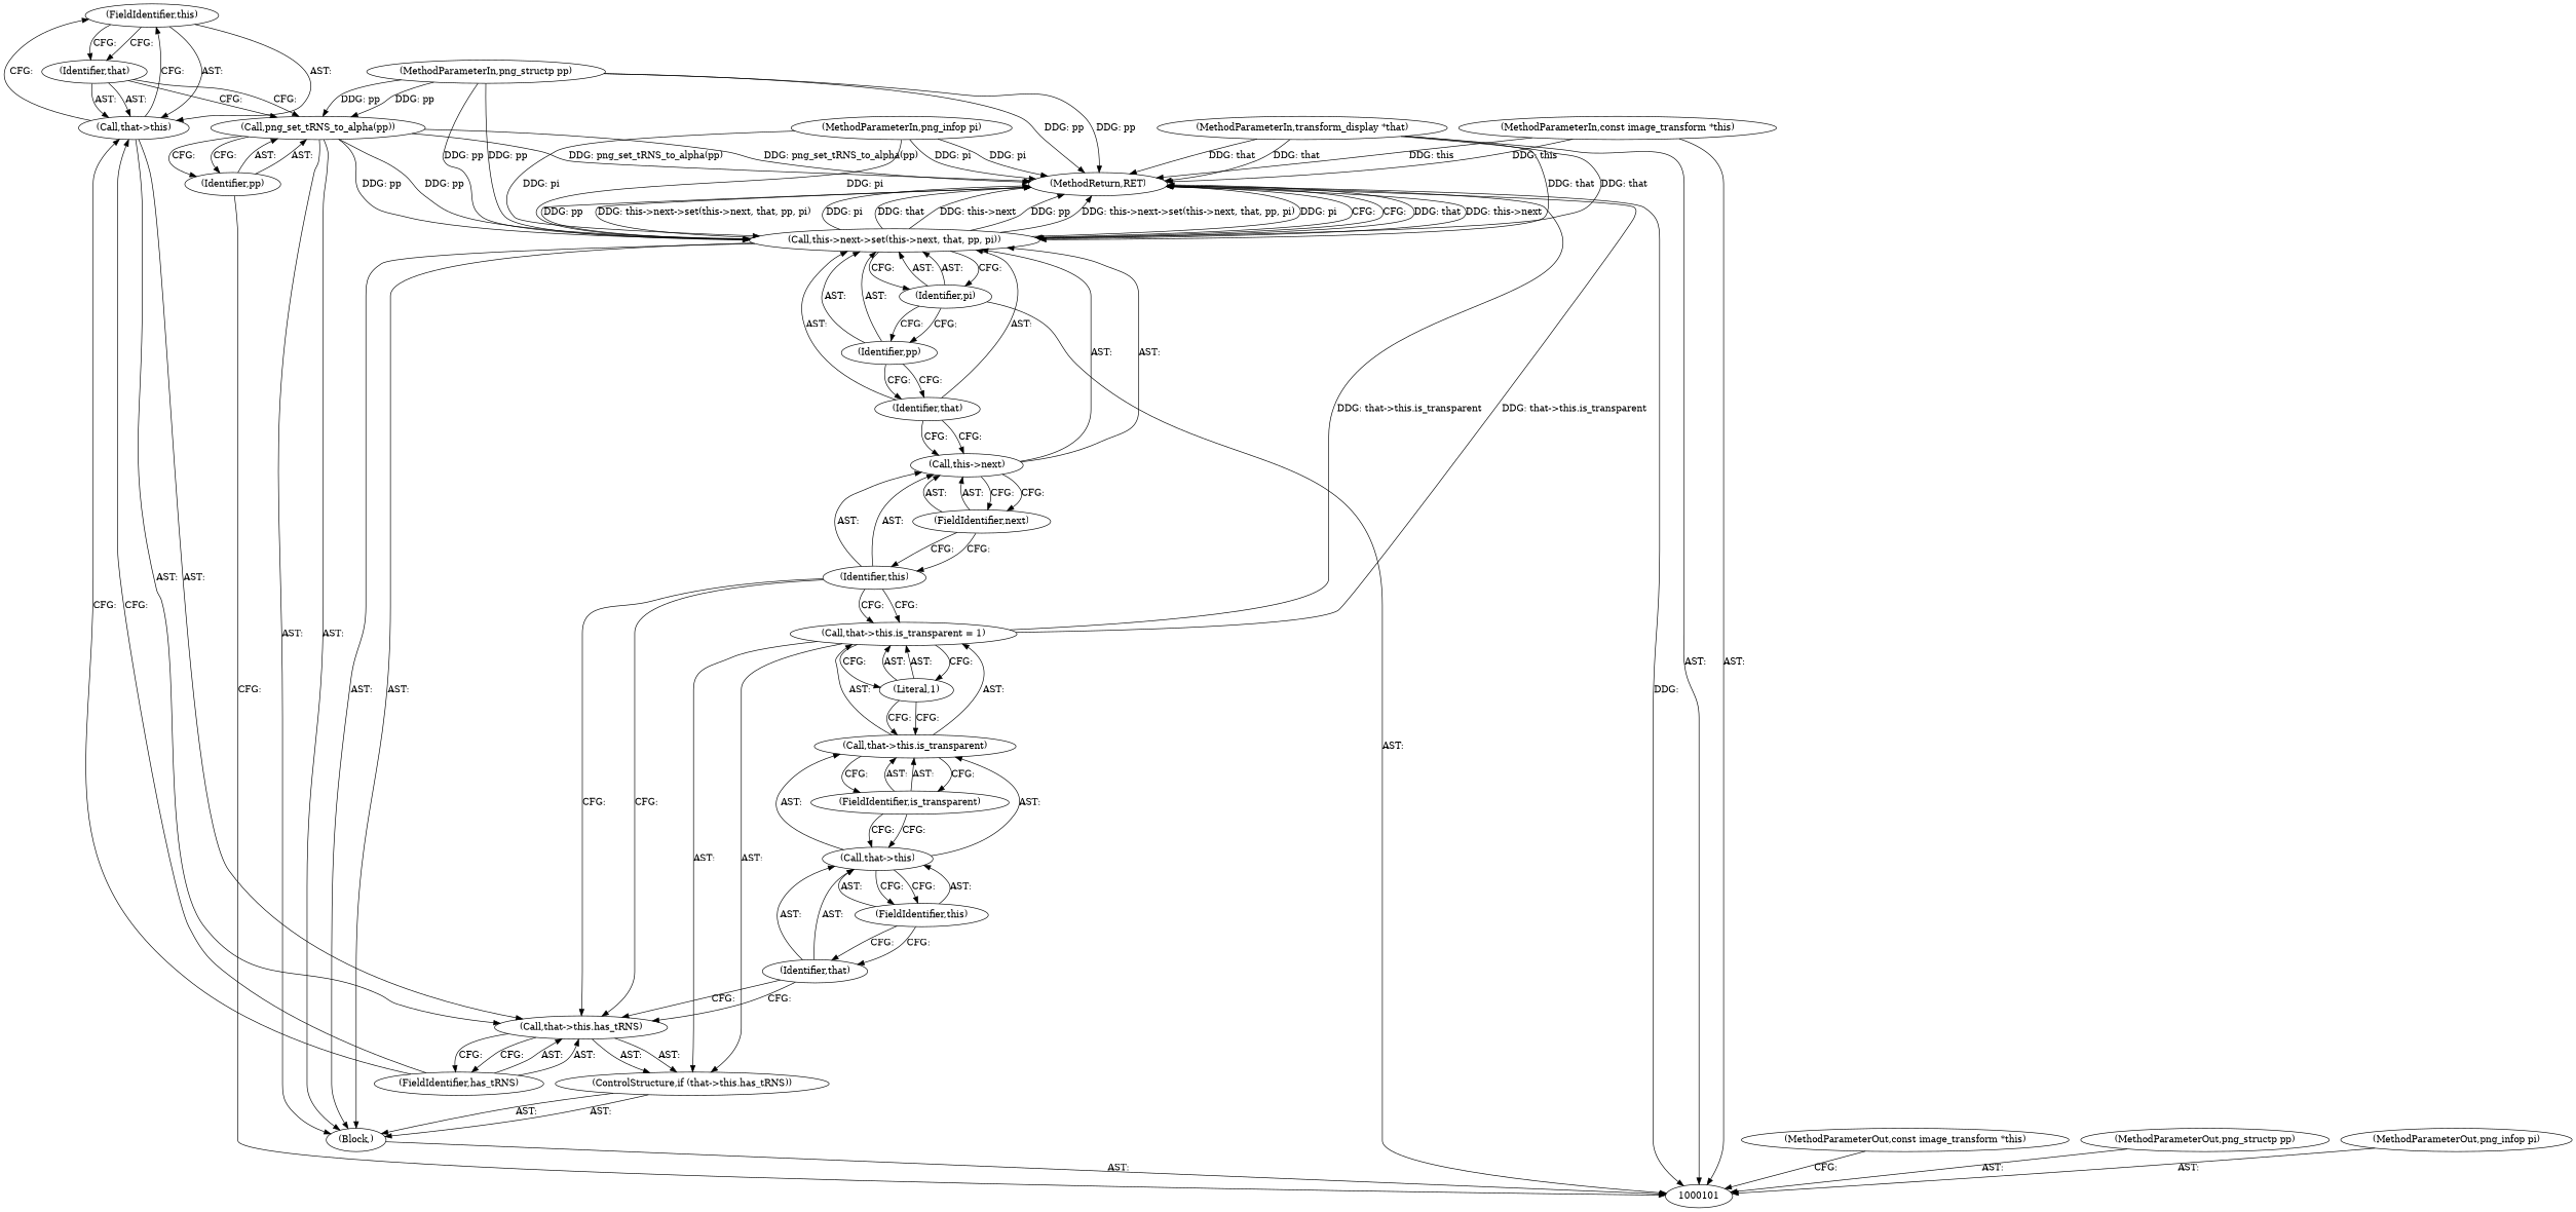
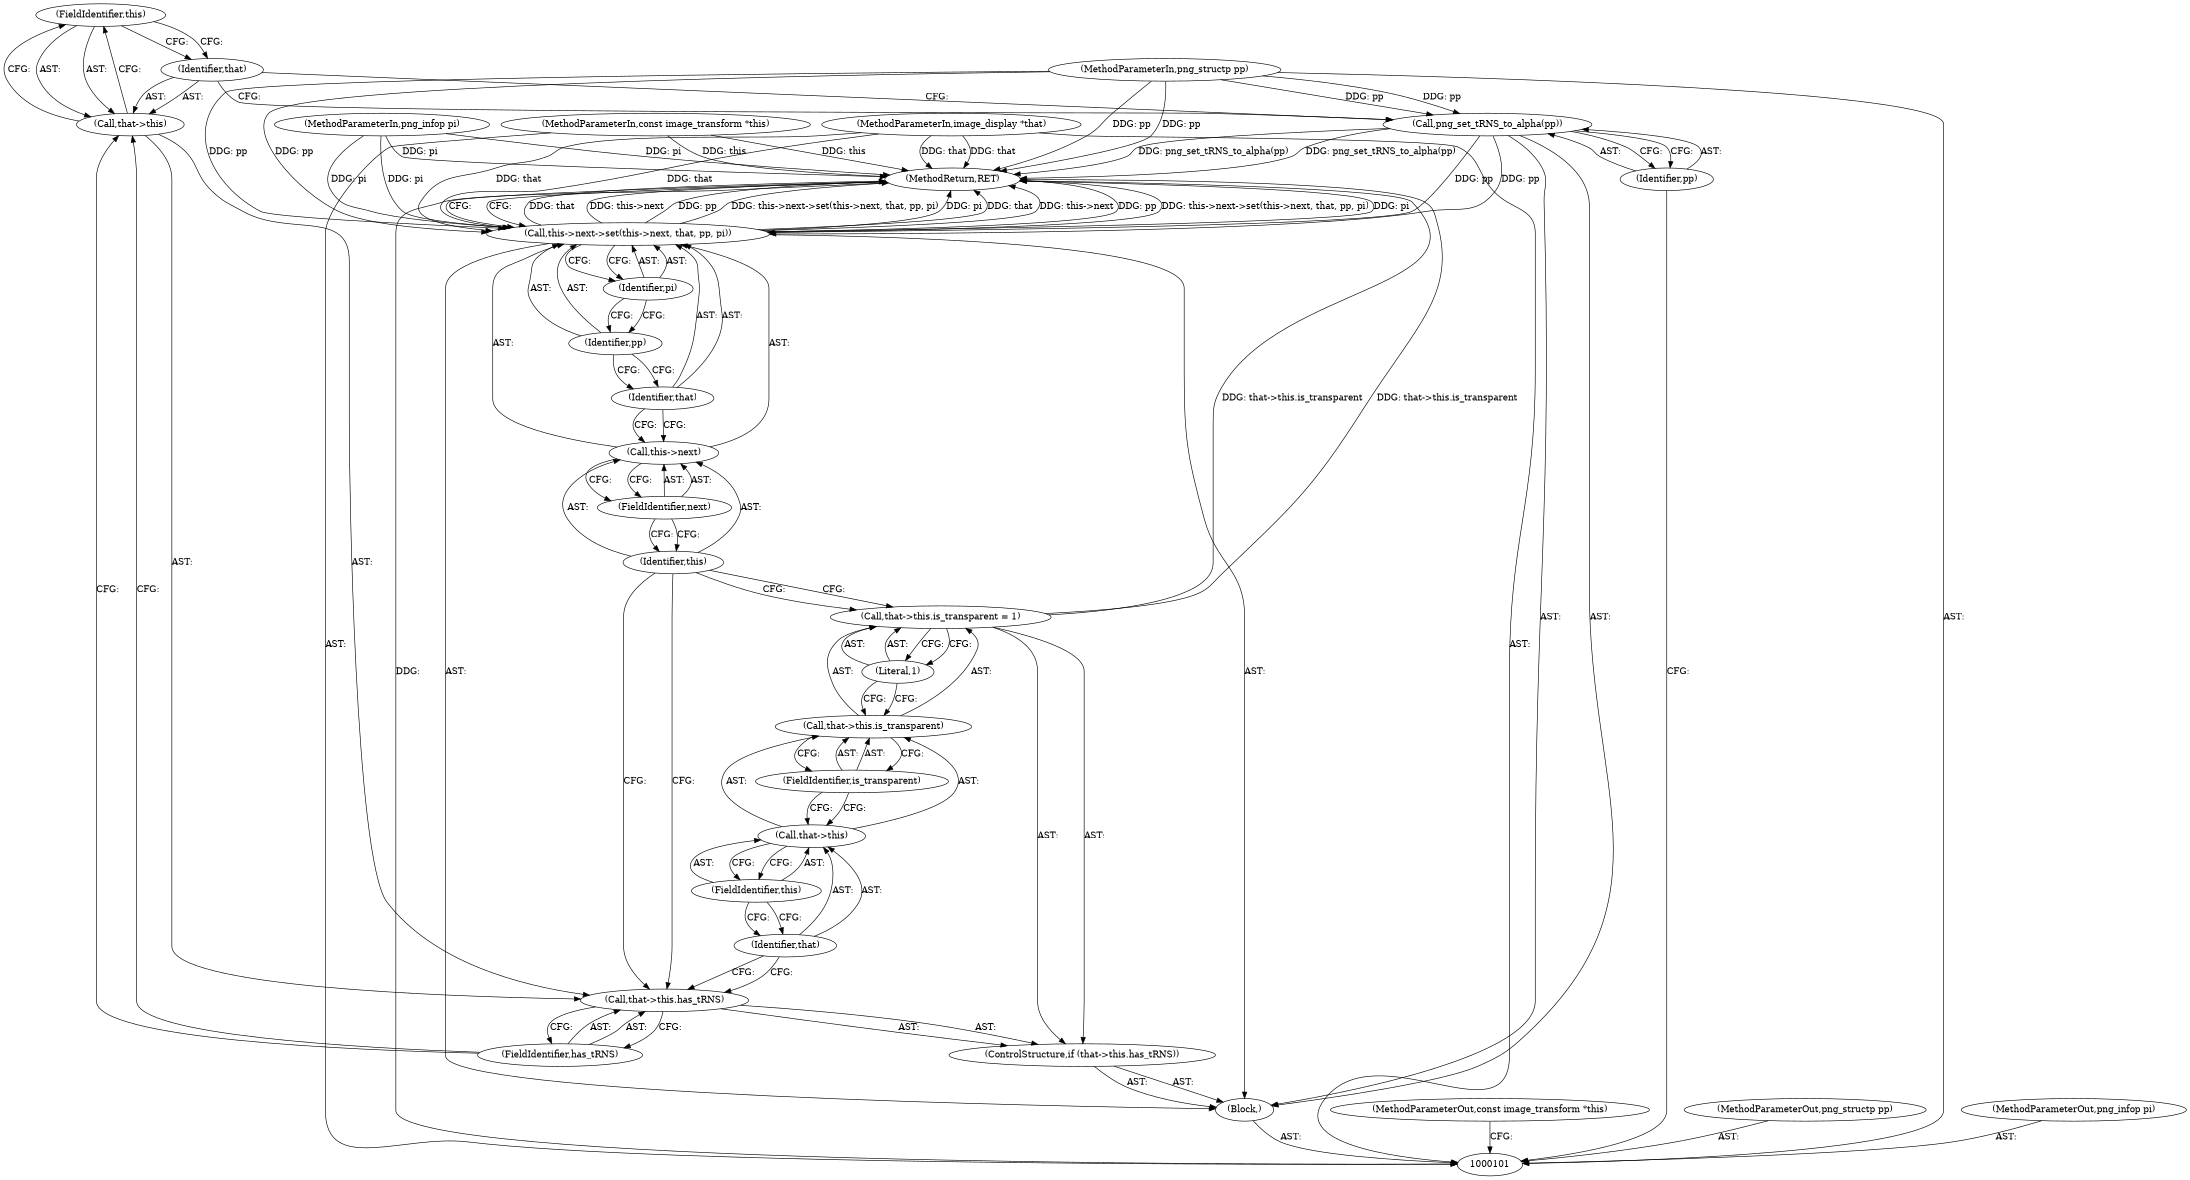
  digraph {
    n1 [label="(FieldIdentifier,this)"]
    n2 [label="(Call,that->this)"]
    n3 [label="(Identifier,that)"]
    n4 [label="(Call,that->this.has_tRNS)"]
    n5 [label="(Call,png_set_tRNS_to_alpha(pp))"]
    n6 [label="(FieldIdentifier,has_tRNS)"]
    n7 [label="(ControlStructure,if (that->this.has_tRNS))"]
    n8 [label="(Block,)"]
    1000101
    n10 [label="(MethodReturn,RET)"]
    n11 [label="(Call,this->next->set(this->next, that, pp, pi))"]
    n12 [label="(Identifier,pp)"]
    n13 [label="(FieldIdentifier,this)"]
    n14 [label="(Call,that->this)"]
    n15 [label="(Identifier,that)"]
    n16 [label="(Call,that->this.is_transparent)"]
    n17 [label="(FieldIdentifier,is_transparent)"]
    n18 [label="(Call,that->this.is_transparent = 1)"]
    n19 [label="(Literal,1)"]
    n20 [label="(Call,this->next)"]
    n21 [label="(FieldIdentifier,next)"]
    n22 [label="(Identifier,this)"]
    n23 [label="(Identifier,pi)"]
    n24 [label="(Identifier,that)"]
    n25 [label="(Identifier,pp)"]
    n26 [label="(MethodParameterIn,const image_transform *this)"]
    n27 [label="(MethodParameterOut,const image_transform *this)"]
    n28 [label="(MethodParameterIn,png_structp pp)"]
    n29 [label="(MethodParameterOut,png_structp pp)"]
-   n30 [label="(MethodParameterIn,transform_display *that)"]
+   n30 [label="(MethodParameterIn,image_display *that)"]
    n31 [label="(MethodParameterIn,png_infop pi)"]
    n32 [label="(MethodParameterOut,png_infop pi)"]
    n1 -> n2 [label="AST: "]
    n1 -> n2 [label="AST: "]
    n1 -> n3 [label="CFG: "]
    n1 -> n3 [label="CFG: "]
    n2 -> n1 [label="CFG: "]
    n2 -> n1 [label="CFG: "]
    n2 -> n4 [label="AST: "]
    n2 -> n4 [label="AST: "]
    n3 -> n2 [label="AST: "]
    n3 -> n2 [label="AST: "]
    n3 -> n5 [label="CFG: "]
    n3 -> n5 [label="CFG: "]
    n4 -> n6 [label="CFG: "]
    n4 -> n6 [label="CFG: "]
    n4 -> n7 [label="AST: "]
    n4 -> n7 [label="AST: "]
    n5 -> n8 [label="AST: "]
    n5 -> n8 [label="AST: "]
    n5 -> n10 [label="DDG: png_set_tRNS_to_alpha(pp)"]
    n5 -> n10 [label="DDG: png_set_tRNS_to_alpha(pp)"]
    n5 -> n11 [label="DDG: pp"]
    n5 -> n11 [label="DDG: pp"]
    n5 -> n12 [label="CFG: "]
    n5 -> n12 [label="CFG: "]
    n6 -> n2 [label="CFG: "]
    n6 -> n2 [label="CFG: "]
    n6 -> n4 [label="AST: "]
    n6 -> n4 [label="AST: "]
    n7 -> n8 [label="AST: "]
    n7 -> n8 [label="AST: "]
    n8 -> 1000101 [label="AST: "]
    n10 -> 1000101 [label="DDG: "]
    n10 -> n11 [label="CFG: "]
    n10 -> n11 [label="CFG: "]
    n11 -> n8 [label="AST: "]
    n11 -> n8 [label="AST: "]
    n11 -> n10 [label="DDG: that"]
    n11 -> n10 [label="DDG: this->next"]
    n11 -> n10 [label="DDG: pp"]
    n11 -> n10 [label="DDG: this->next->set(this->next, that, pp, pi)"]
    n11 -> n10 [label="DDG: pi"]
    n11 -> n10 [label="DDG: that"]
    n11 -> n10 [label="DDG: this->next"]
    n11 -> n10 [label="DDG: pp"]
    n11 -> n10 [label="DDG: this->next->set(this->next, that, pp, pi)"]
    n11 -> n10 [label="DDG: pi"]
    n11 -> n23 [label="CFG: "]
    n11 -> n23 [label="CFG: "]
    n12 -> n5 [label="AST: "]
    n12 -> n5 [label="AST: "]
    n12 -> 1000101 [label="CFG: "]
    n13 -> n14 [label="AST: "]
    n13 -> n14 [label="AST: "]
    n13 -> n15 [label="CFG: "]
    n13 -> n15 [label="CFG: "]
    n14 -> n13 [label="CFG: "]
    n14 -> n13 [label="CFG: "]
    n14 -> n16 [label="AST: "]
    n14 -> n16 [label="AST: "]
    n15 -> n4 [label="CFG: "]
    n15 -> n4 [label="CFG: "]
    n15 -> n14 [label="AST: "]
    n15 -> n14 [label="AST: "]
    n16 -> n17 [label="CFG: "]
    n16 -> n17 [label="CFG: "]
    n16 -> n18 [label="AST: "]
    n16 -> n18 [label="AST: "]
    n17 -> n14 [label="CFG: "]
    n17 -> n14 [label="CFG: "]
    n17 -> n16 [label="AST: "]
    n17 -> n16 [label="AST: "]
    n18 -> n7 [label="AST: "]
    n18 -> n7 [label="AST: "]
    n18 -> n10 [label="DDG: that->this.is_transparent"]
    n18 -> n10 [label="DDG: that->this.is_transparent"]
    n18 -> n19 [label="CFG: "]
    n18 -> n19 [label="CFG: "]
    n19 -> n16 [label="CFG: "]
    n19 -> n16 [label="CFG: "]
    n19 -> n18 [label="AST: "]
    n19 -> n18 [label="AST: "]
    n20 -> n11 [label="AST: "]
    n20 -> n11 [label="AST: "]
    n20 -> n21 [label="CFG: "]
    n20 -> n21 [label="CFG: "]
    n21 -> n20 [label="AST: "]
    n21 -> n20 [label="AST: "]
    n21 -> n22 [label="CFG: "]
    n21 -> n22 [label="CFG: "]
    n22 -> n4 [label="CFG: "]
    n22 -> n4 [label="CFG: "]
    n22 -> n18 [label="CFG: "]
    n22 -> n18 [label="CFG: "]
    n22 -> n20 [label="AST: "]
    n22 -> n20 [label="AST: "]
    n23 -> n11 [label="AST: "]
    n23 -> n11 [label="AST: "]
    n23 -> n25 [label="CFG: "]
    n23 -> n25 [label="CFG: "]
    n24 -> n11 [label="AST: "]
    n24 -> n11 [label="AST: "]
    n24 -> n20 [label="CFG: "]
    n24 -> n20 [label="CFG: "]
    n25 -> n11 [label="AST: "]
    n25 -> n11 [label="AST: "]
    n25 -> n24 [label="CFG: "]
    n25 -> n24 [label="CFG: "]
    n26 -> 1000101 [label="AST: "]
    n26 -> n10 [label="DDG: this"]
    n26 -> n10 [label="DDG: this"]
    n27 -> 1000101 [label="CFG: "]
    n28 -> n5 [label="DDG: pp"]
    n28 -> n5 [label="DDG: pp"]
-   n23 -> 1000101 [label="AST: "]
+   n28 -> 1000101 [label="AST: "]
    n28 -> n10 [label="DDG: pp"]
    n28 -> n10 [label="DDG: pp"]
    n28 -> n11 [label="DDG: pp"]
    n28 -> n11 [label="DDG: pp"]
    n29 -> 1000101 [label="AST: "]
    n30 -> 1000101 [label="AST: "]
    n30 -> n10 [label="DDG: that"]
    n30 -> n10 [label="DDG: that"]
    n30 -> n11 [label="DDG: that"]
    n30 -> n11 [label="DDG: that"]
    n31 -> n10 [label="DDG: pi"]
    n31 -> n10 [label="DDG: pi"]
    n31 -> n11 [label="DDG: pi"]
    n31 -> n11 [label="DDG: pi"]
    n32 -> 1000101 [label="AST: "]
  }
